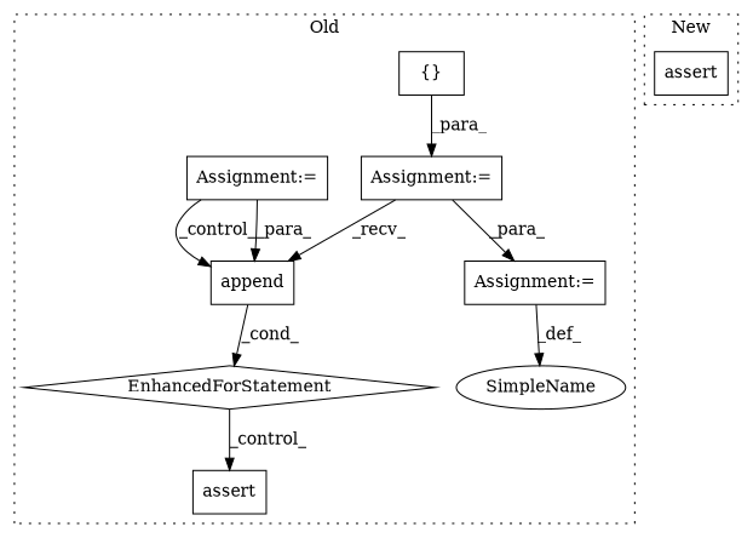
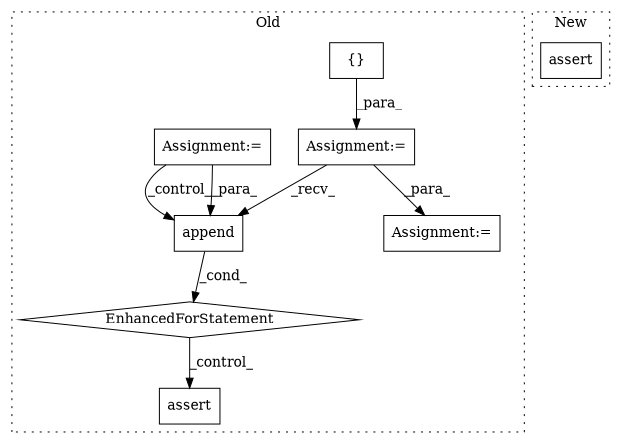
  digraph {
    node [a=7 l="53,2" s="28828,28917" shape=box]
    n1 [a=4 l=2 label="{}" s=28660]
    n2 [label="Assignment:="]
    n3 [l=1 label="Assignment:=" s=28646]
    n4 [a=70 label=EnhancedForStatement shape=diamond]
-   n5 [a=42 l=1 label=SimpleName s=28885 shape=ellipse]
    n6 [a=6 l=7 label=assert s=28927]
    n7 [a=32 l="7,1" label=append s="28794,28815"]
    n8 [l="67,2" label="Assignment:=" s="28668,28771"]
    n9 [a=32 l="21,1" label=assert s="23757,23790"]
    subgraph cluster_1 {
      label=Old
      style=dotted
      n1
      n2
      n3
      n4
-     n5
      n6
      n7
      n8
    }
    subgraph cluster_2 {
      label=New
      style=dotted
      n9
    }
    n1 -> n3 [label=_para_]
-   n2 -> n5 [label=_def_]
    n3 -> n2 [label=_para_]
    n3 -> n7 [label=_recv_]
    n4 -> n6 [label=_control_]
    n7 -> n4 [label=_cond_]
    n8 -> n7 [label=_control_]
    n8 -> n7 [label=_para_]
  }
